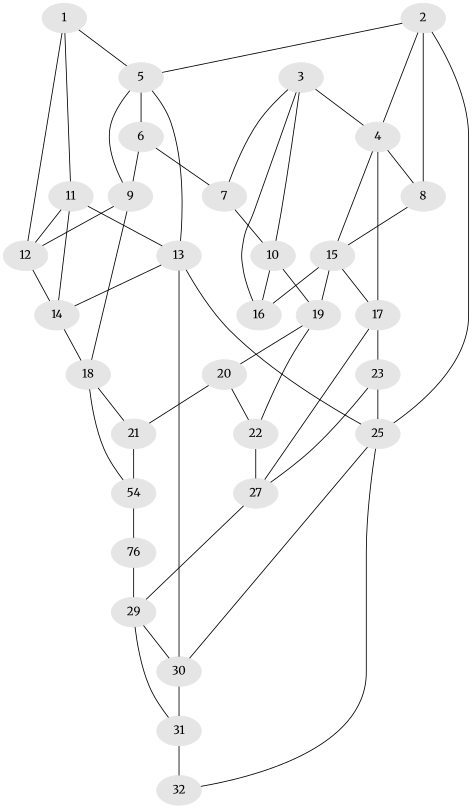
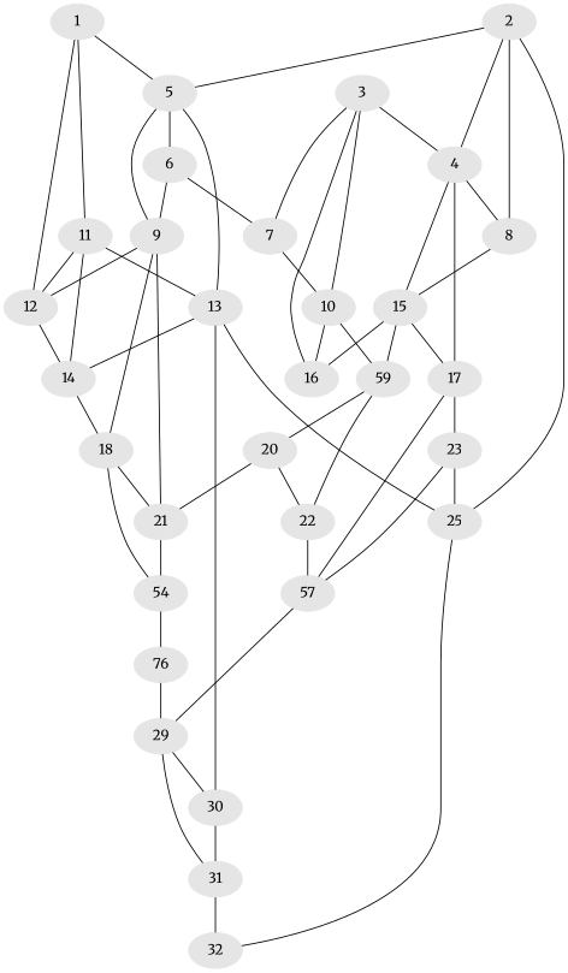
  graph {
    fontname=Merriweather
    node [color=gray90 fontname=Merriweather style=filled]
    edge [fontname=Merriweather weight=1.0]
    1
    5
    11
    12
    13
    6
    9
    14
    25
    30
    2
    4
    8
    15
    17
    32
    3
    7
    10
    16
-   19
+   19 [label=59]
    18
    21
    23
-   27
+   27 [label=57]
    n26 [label=54]
    31
    20
    22
    29
    n31 [label=76]
    1 -- 5
    1 -- 11
    1 -- 12
    5 -- 13
    5 -- 6 [weight=2.0]
    5 -- 9
    11 -- 12
    11 -- 13
    11 -- 14
    12 -- 14
    13 -- 14
    13 -- 25
    13 -- 30 [weight=2.0]
    6 -- 9
    6 -- 7 [weight=3.0]
    9 -- 12
    9 -- 18
+   9 -- 21
    14 -- 18
-   25 -- 30
    25 -- 32
    30 -- 31
    2 -- 5
    2 -- 25
    2 -- 4
    2 -- 8 [weight=2.0]
    4 -- 8
    4 -- 15
    4 -- 17 [weight=2.0]
    8 -- 15
    15 -- 17
    15 -- 16
    15 -- 19
    17 -- 23 [weight=2.0]
    17 -- 27
    3 -- 4 [weight=2.0]
    3 -- 7
    3 -- 10
    3 -- 16
    7 -- 10 [weight=2.0]
    10 -- 16
    10 -- 19
    19 -- 20
    19 -- 22
    18 -- 21
    18 -- n26 [weight=2.0]
    21 -- n26
    23 -- 25
    23 -- 27
    27 -- 29
    n26 -- n31 [weight=2.0]
    31 -- 32 [weight=2.0]
    20 -- 21 [weight=2.0]
    20 -- 22
    22 -- 27 [weight=2.0]
    29 -- 30 [weight=2.0]
    29 -- 31
    n31 -- 29 [weight=2.0]
  }
